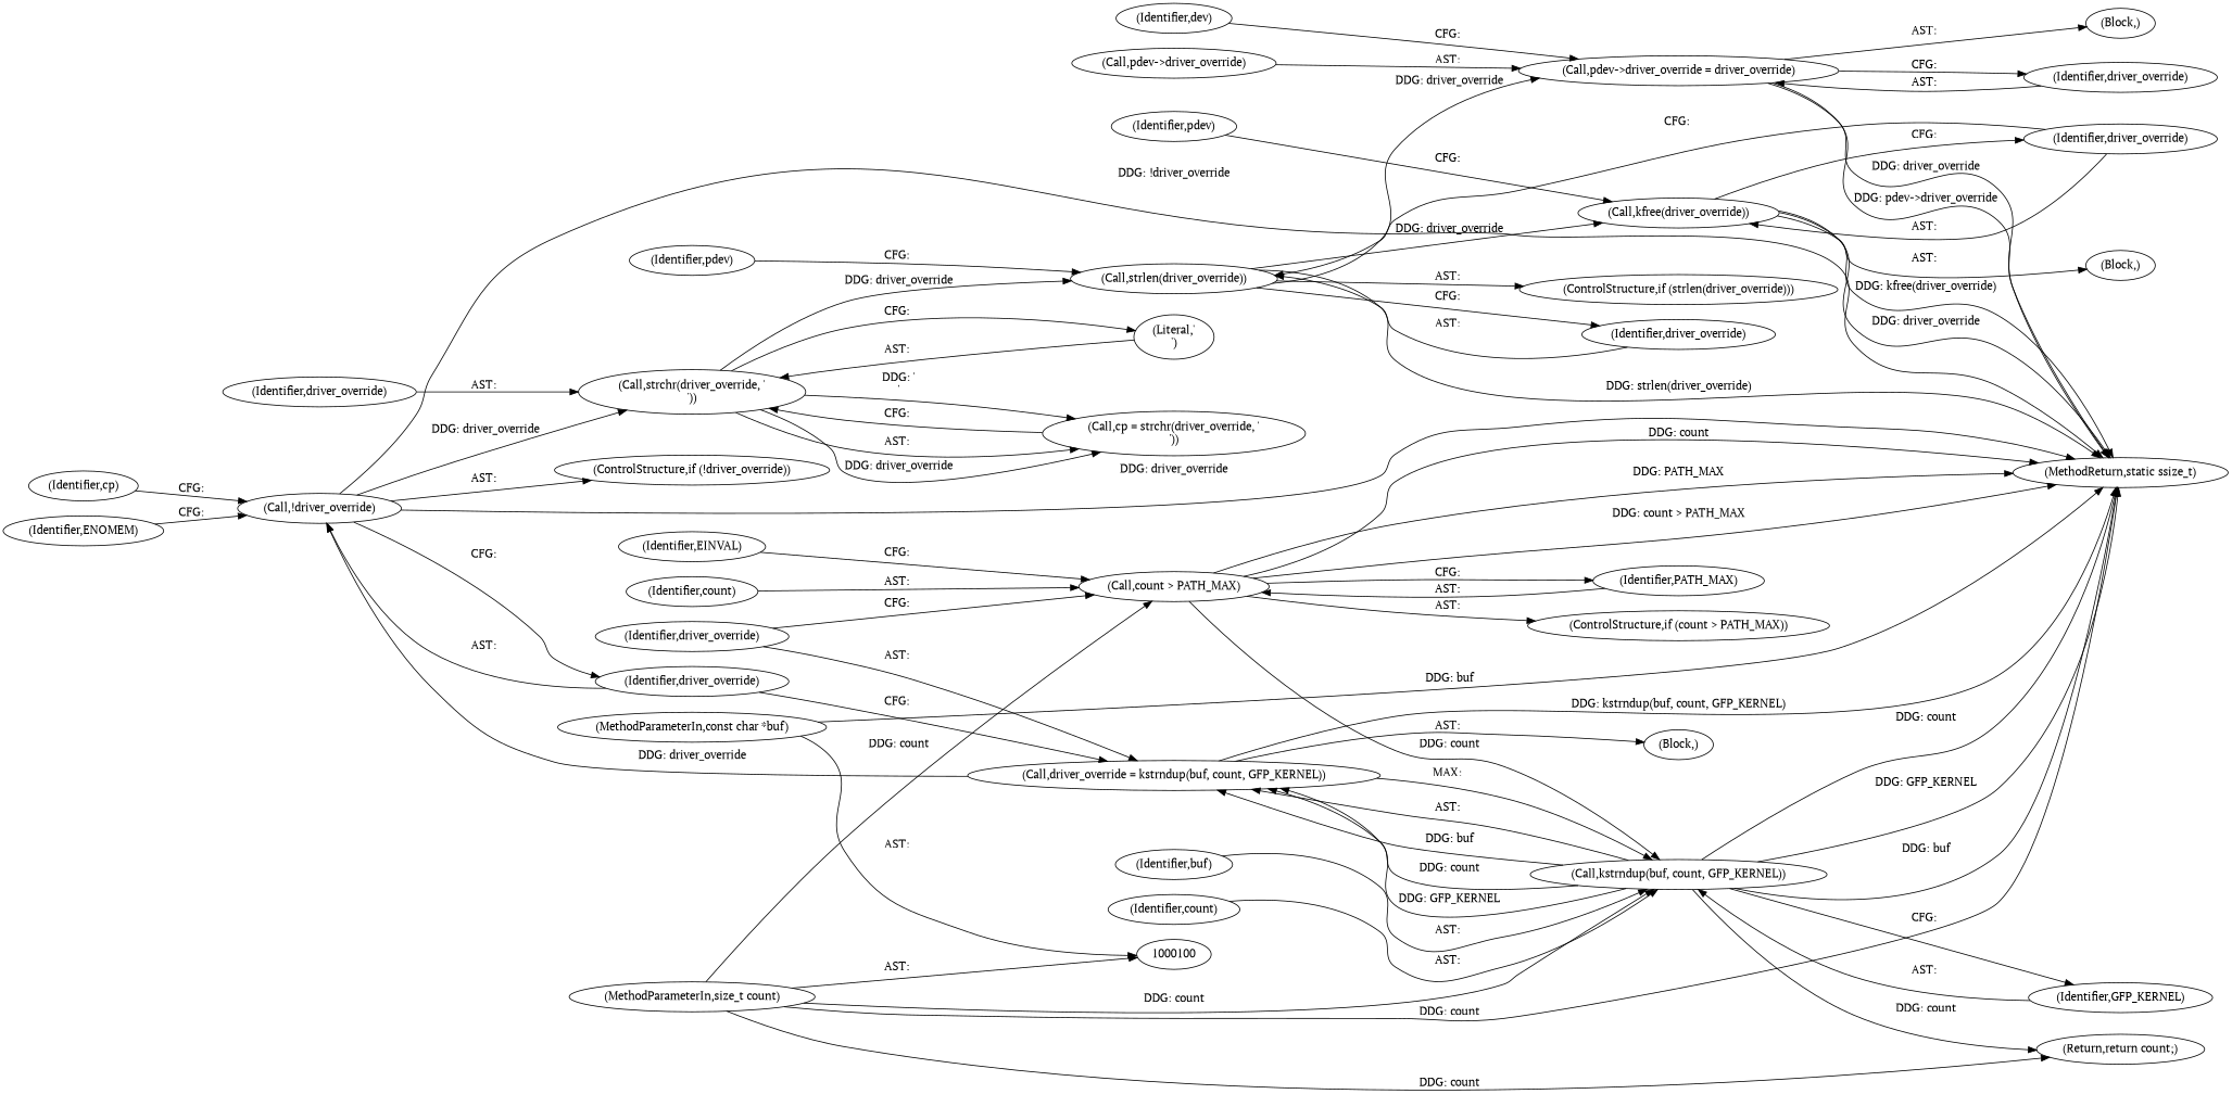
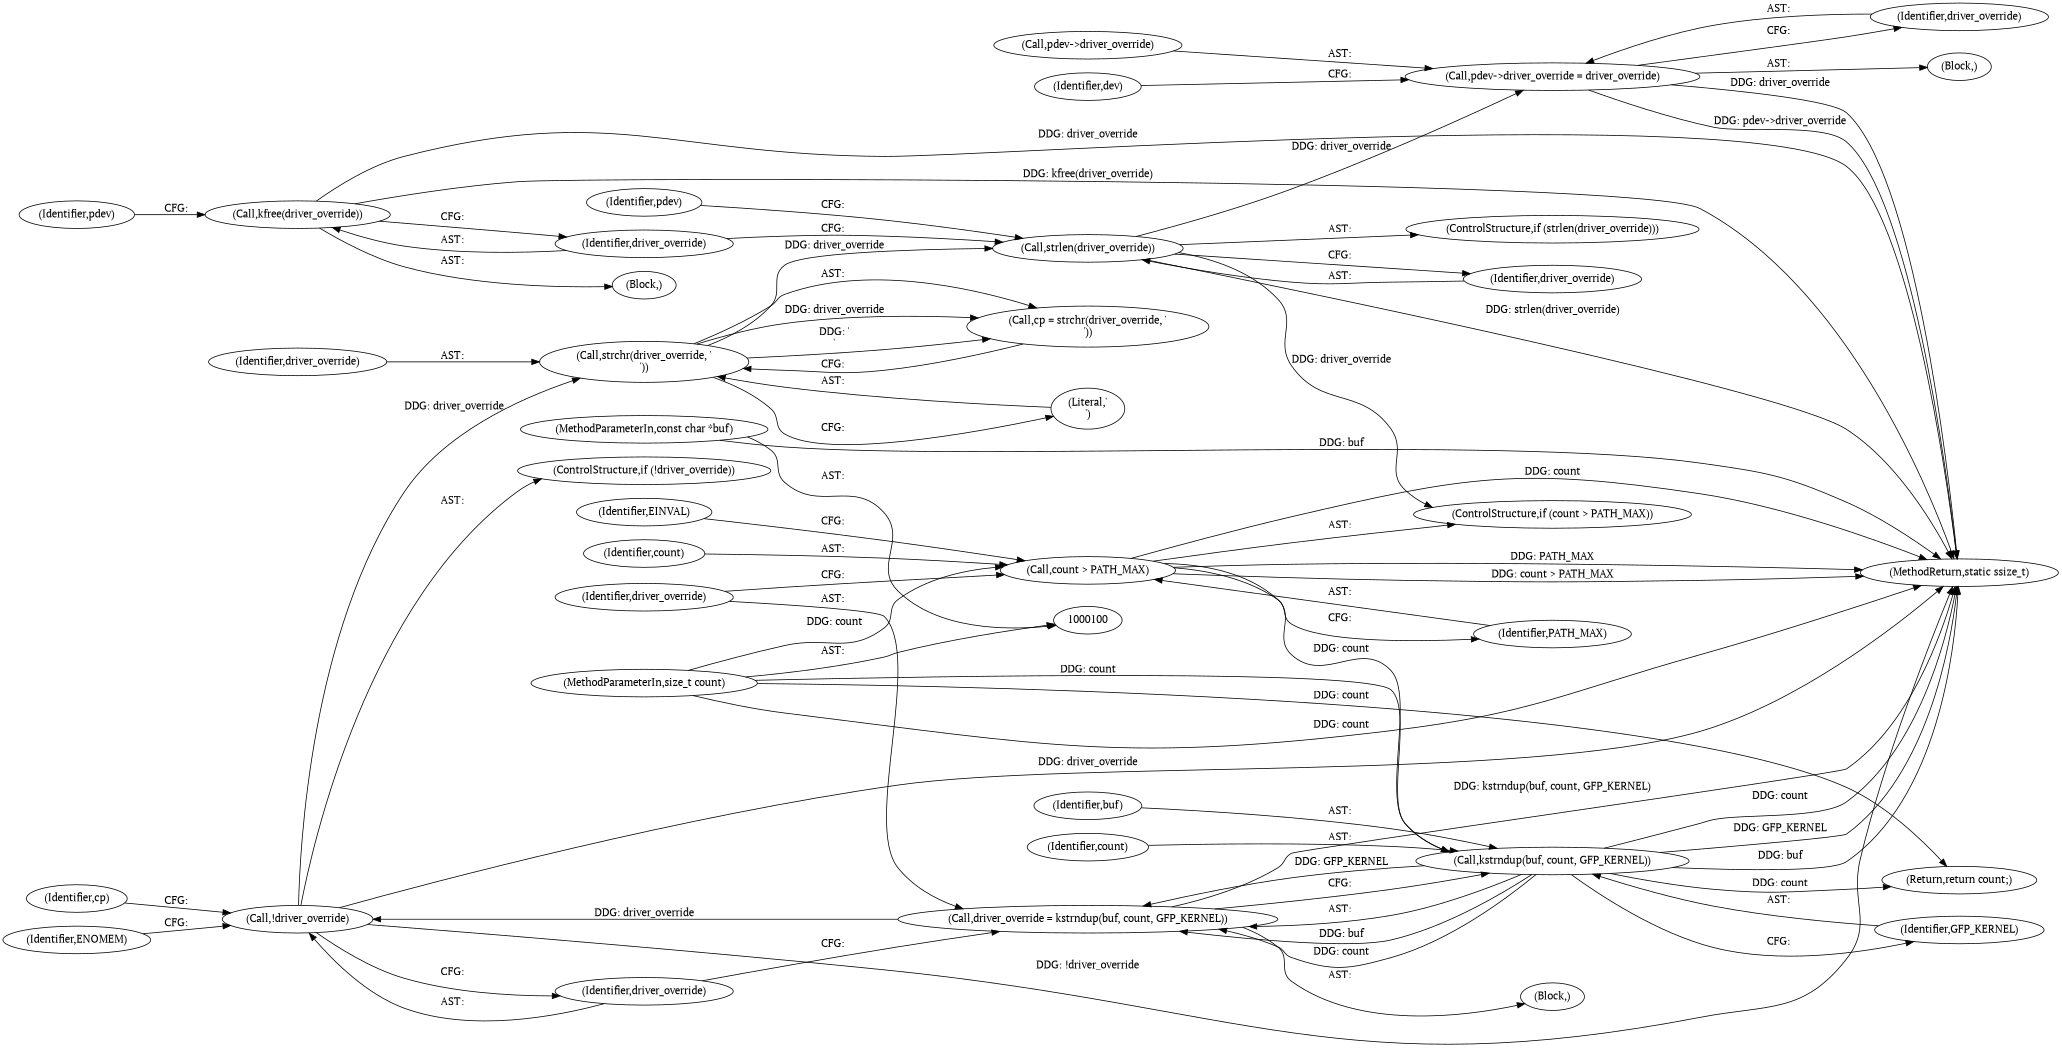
  digraph {
    fontname="PT Serif"
    rankdir=LR
    node [fontname="PT Serif"]
    edge [fontname="PT Serif"]
    n1 [label="(Call,strlen(driver_override))"]
    n2 [label="(Call,pdev->driver_override = driver_override)"]
    n3 [label="(Call,kfree(driver_override))"]
    n4 [label="(ControlStructure,if (strlen(driver_override)))"]
    n5 [label="(Identifier,driver_override)"]
    n6 [label="(MethodReturn,static ssize_t)"]
    n7 [label="(Identifier,driver_override)"]
    n8 [label="(Block,)"]
    n9 [label="(Identifier,driver_override)"]
    n10 [label="(Block,)"]
    n11 [label="(Call,strchr(driver_override, '\n'))"]
    n12 [label="(Call,cp = strchr(driver_override, '\n'))"]
    n13 [label="(Literal,'\n')"]
    n14 [label="(Call,!driver_override)"]
    n15 [label="(Identifier,driver_override)"]
    n16 [label="(ControlStructure,if (!driver_override))"]
    n17 [label="(Call,driver_override = kstrndup(buf, count, GFP_KERNEL))"]
    n18 [label="(Call,kstrndup(buf, count, GFP_KERNEL))"]
    n19 [label="(Block,)"]
    n20 [label="(Identifier,GFP_KERNEL)"]
    n21 [label="(Return,return count;)"]
    n22 [label="(MethodParameterIn,const char *buf)"]
    1000100
    n24 [label="(Call,count > PATH_MAX)"]
    n25 [label="(ControlStructure,if (count > PATH_MAX))"]
    n26 [label="(Identifier,PATH_MAX)"]
    n27 [label="(MethodParameterIn,size_t count)"]
    n28 [label="(Identifier,count)"]
    n29 [label="(Identifier,buf)"]
    n30 [label="(Identifier,cp)"]
    n31 [label="(Identifier,count)"]
    n32 [label="(Call,pdev->driver_override)"]
    n33 [label="(Identifier,pdev)"]
    n34 [label="(Identifier,driver_override)"]
    n35 [label="(Identifier,dev)"]
    n36 [label="(Identifier,pdev)"]
    n37 [label="(Identifier,ENOMEM)"]
    n38 [label="(Identifier,driver_override)"]
    n39 [label="(Identifier,EINVAL)"]
    n1 -> n2 [label="DDG: driver_override"]
-   n1 -> n3 [label="DDG: driver_override"]
+   n1 -> n25 [label="DDG: driver_override"]
    n1 -> n4 [label="AST: "]
    n1 -> n5 [label="CFG: "]
    n1 -> n6 [label="DDG: strlen(driver_override)"]
    n2 -> n6 [label="DDG: driver_override"]
    n2 -> n6 [label="DDG: pdev->driver_override"]
    n2 -> n7 [label="CFG: "]
    n2 -> n8 [label="AST: "]
    n3 -> n6 [label="DDG: driver_override"]
    n3 -> n6 [label="DDG: kfree(driver_override)"]
    n3 -> n9 [label="CFG: "]
    n3 -> n10 [label="AST: "]
    n5 -> n1 [label="AST: "]
    n7 -> n2 [label="AST: "]
    n9 -> n1 [label="CFG: "]
    n9 -> n3 [label="AST: "]
    n11 -> n1 [label="DDG: driver_override"]
    n11 -> n12 [label="AST: "]
    n11 -> n12 [label="DDG: driver_override"]
    n11 -> n12 [label="DDG: '\n'"]
    n11 -> n13 [label="CFG: "]
    n12 -> n11 [label="CFG: "]
    n13 -> n11 [label="AST: "]
    n14 -> n6 [label="DDG: driver_override"]
    n14 -> n6 [label="DDG: !driver_override"]
    n14 -> n11 [label="DDG: driver_override"]
    n14 -> n15 [label="CFG: "]
    n14 -> n16 [label="AST: "]
    n15 -> n14 [label="AST: "]
    n15 -> n17 [label="CFG: "]
    n17 -> n6 [label="DDG: kstrndup(buf, count, GFP_KERNEL)"]
    n17 -> n14 [label="DDG: driver_override"]
-   n17 -> n18 [label="MAX: "]
+   n17 -> n18 [label="CFG: "]
    n17 -> n19 [label="AST: "]
    n18 -> n6 [label="DDG: count"]
    n18 -> n6 [label="DDG: GFP_KERNEL"]
    n18 -> n6 [label="DDG: buf"]
    n18 -> n17 [label="AST: "]
    n18 -> n17 [label="DDG: buf"]
    n18 -> n17 [label="DDG: count"]
    n18 -> n17 [label="DDG: GFP_KERNEL"]
    n18 -> n20 [label="CFG: "]
    n18 -> n21 [label="DDG: count"]
    n20 -> n18 [label="AST: "]
    n22 -> n6 [label="DDG: buf"]
    n22 -> 1000100 [label="AST: "]
    n24 -> n6 [label="DDG: count"]
    n24 -> n6 [label="DDG: PATH_MAX"]
    n24 -> n6 [label="DDG: count > PATH_MAX"]
    n24 -> n18 [label="DDG: count"]
    n24 -> n25 [label="AST: "]
    n24 -> n26 [label="CFG: "]
    n26 -> n24 [label="AST: "]
    n27 -> n6 [label="DDG: count"]
    n27 -> n18 [label="DDG: count"]
    n27 -> n21 [label="DDG: count"]
    n27 -> 1000100 [label="AST: "]
    n27 -> n24 [label="DDG: count"]
    n28 -> n24 [label="AST: "]
    n29 -> n18 [label="AST: "]
    n30 -> n14 [label="CFG: "]
    n31 -> n18 [label="AST: "]
    n32 -> n2 [label="AST: "]
    n33 -> n3 [label="CFG: "]
    n34 -> n17 [label="AST: "]
    n34 -> n24 [label="CFG: "]
    n35 -> n2 [label="CFG: "]
    n36 -> n1 [label="CFG: "]
    n37 -> n14 [label="CFG: "]
    n38 -> n11 [label="AST: "]
    n39 -> n24 [label="CFG: "]
  }
